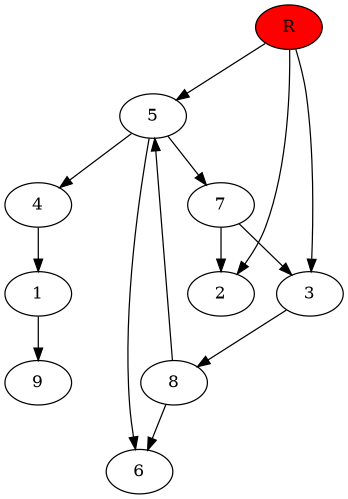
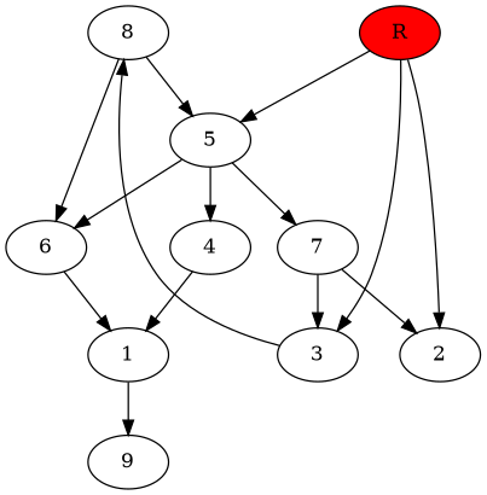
  digraph {
    1
    9
    3
    8
    6
    5
    4
    7
    2
    R [fillcolor="#ff0000" style=filled]
    1 -> 9
    3 -> 8
    8 -> 6
    8 -> 5
+   6 -> 1
    5 -> 6
    5 -> 4
    5 -> 7
    4 -> 1
    7 -> 3
    7 -> 2
    R -> 3
    R -> 5
    R -> 2
  }
